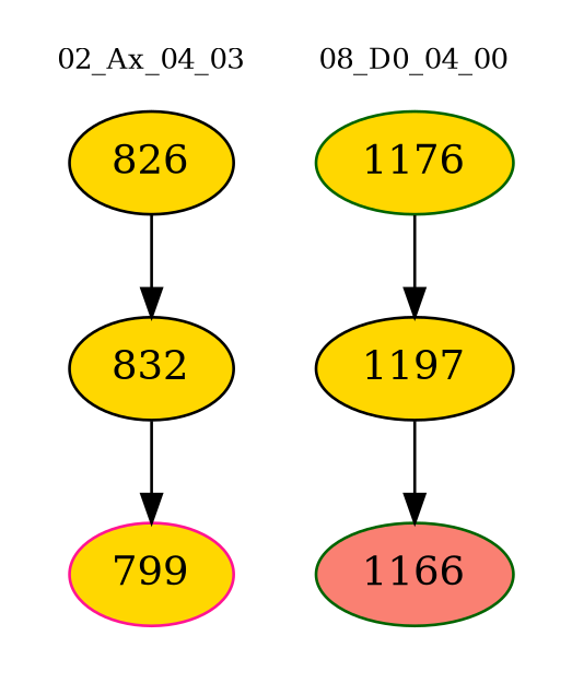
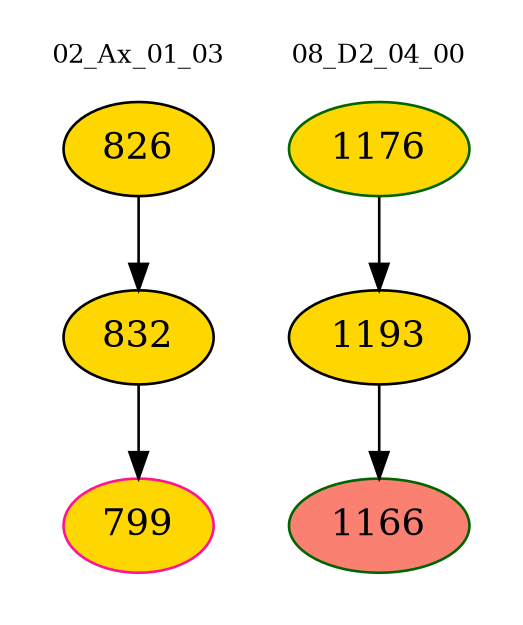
  digraph {
    node [color=black fillcolor=gold style=filled]
    edge [color=black]
    n1 [label=826]
    n2 [color=deeppink label=799]
    n3 [label=832]
    n4 [color=darkgreen label=1176]
    n5 [color=darkgreen fillcolor=salmon label=1166]
-   n6 [label=1197]
+   n6 [label=1193]
    subgraph cluster_1 {
      color=white
      fontsize=10
-     label="02_Ax_04_03"
+     label="02_Ax_01_03"
      n1
      n2
      n3
    }
    subgraph cluster_2 {
      color=white
      fontsize=10
-     label="08_D0_04_00"
+     label="08_D2_04_00"
      n4
      n5
      n6
    }
    n1 -> n3
    n3 -> n2
    n4 -> n6
    n6 -> n5
  }
